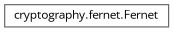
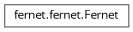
  digraph {
    rankdir=LR
    fontname="Open Sans"
-   n1 [color=grey40 fillcolor=white fontname="Open Sans" fontsize=10 height=0.2 label="cryptography.fernet.Fernet" shape=box style=filled width=0.4]
+   n1 [color=grey40 fillcolor=white fontname="Open Sans" fontsize=10 height=0.2 label="fernet.fernet.Fernet" shape=box style=filled width=0.4]
  }
